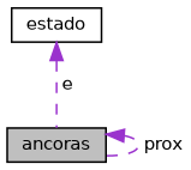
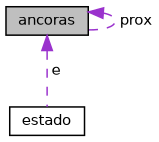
  digraph {
    node [color=black fontname=Helvetica fontsize=10 shape=record style=filled]
    edge [color=darkorchid3 dir=back fontname=Helvetica fontsize=10 labelfontname=Helvetica labelfontsize=10 style=dashed]
    n1 [fillcolor=grey75 fontcolor=black height=0.2 label=ancoras width=0.4]
    n2 [fillcolor=white height=0.2 label=estado width=0.4]
    n1 -> n1 [label=" prox"]
-   n2 -> n1 [label=" e"]
+   n1 -> n2 [label=" e"]
  }
